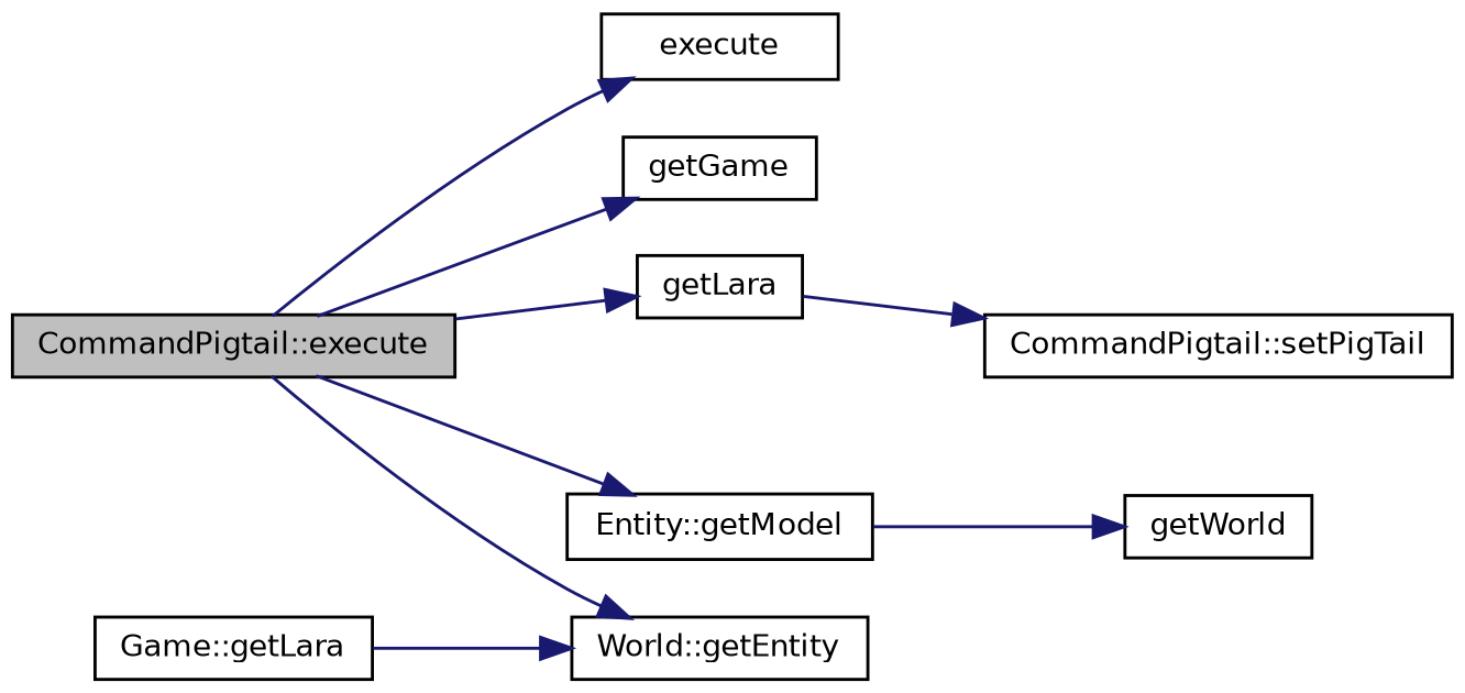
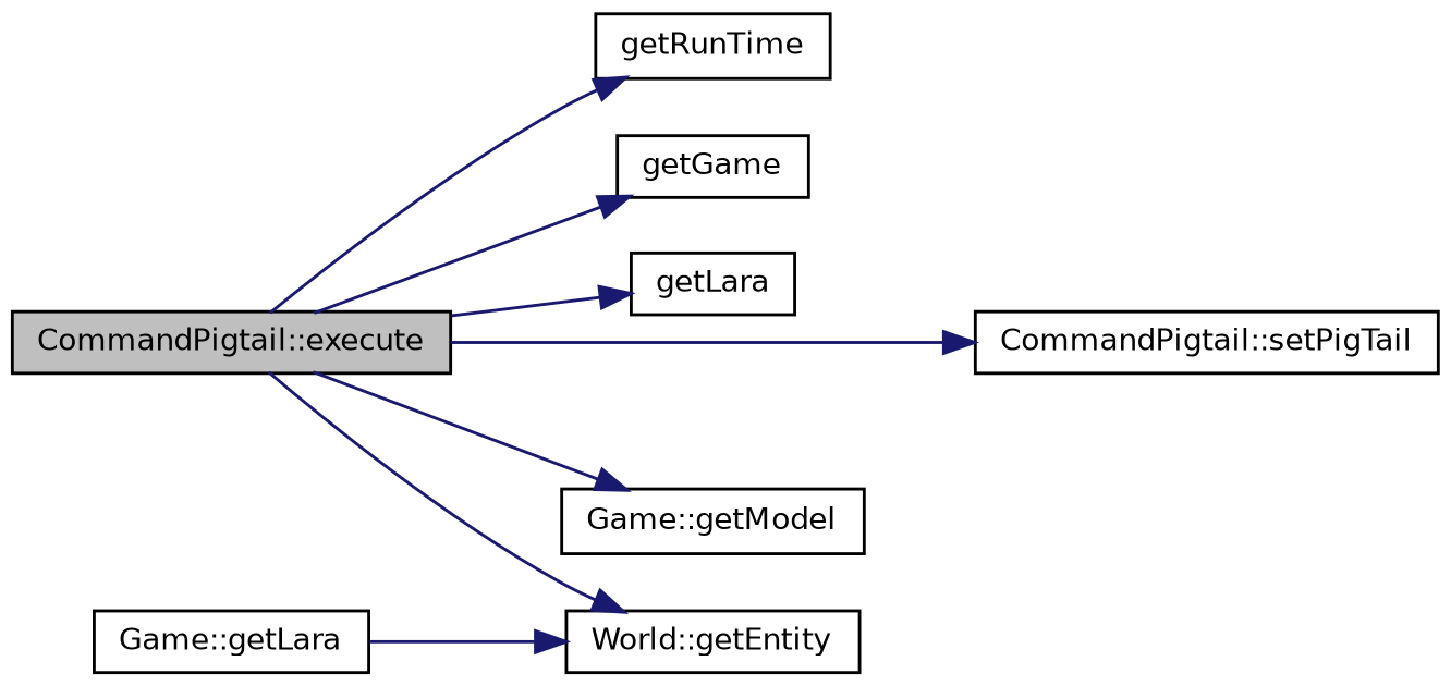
  digraph {
    rankdir=LR
    node [color=black fillcolor=white fontname=Helvetica fontsize=10 shape=record style=filled]
    edge [color=midnightblue fontname=Helvetica fontsize=10 labelfontname=Helvetica labelfontsize=10 style=solid]
    n1 [fillcolor=grey75 fontcolor=black height=0.2 label="CommandPigtail::execute" width=0.4]
-   n2 [height=0.2 label=execute width=0.4]
+   n2 [height=0.2 label=getRunTime width=0.4]
    n3 [height=0.2 label=getGame width=0.4]
    n4 [height=0.2 label=getLara width=0.4]
-   n5 [height=0.2 label="Entity::getModel" width=0.4]
+   n5 [height=0.2 label="Game::getModel" width=0.4]
    n6 [height=0.2 label="CommandPigtail::setPigTail" width=0.4]
    n7 [height=0.2 label="World::getEntity" width=0.4]
    n8 [height=0.2 label="Game::getLara" width=0.4]
-   n9 [height=0.2 label=getWorld width=0.4]
    n1 -> n2
    n1 -> n3
    n1 -> n4
    n1 -> n5
-   n4 -> n6
+   n1 -> n6
    n1 -> n7
-   n5 -> n9
    n8 -> n7
  }
